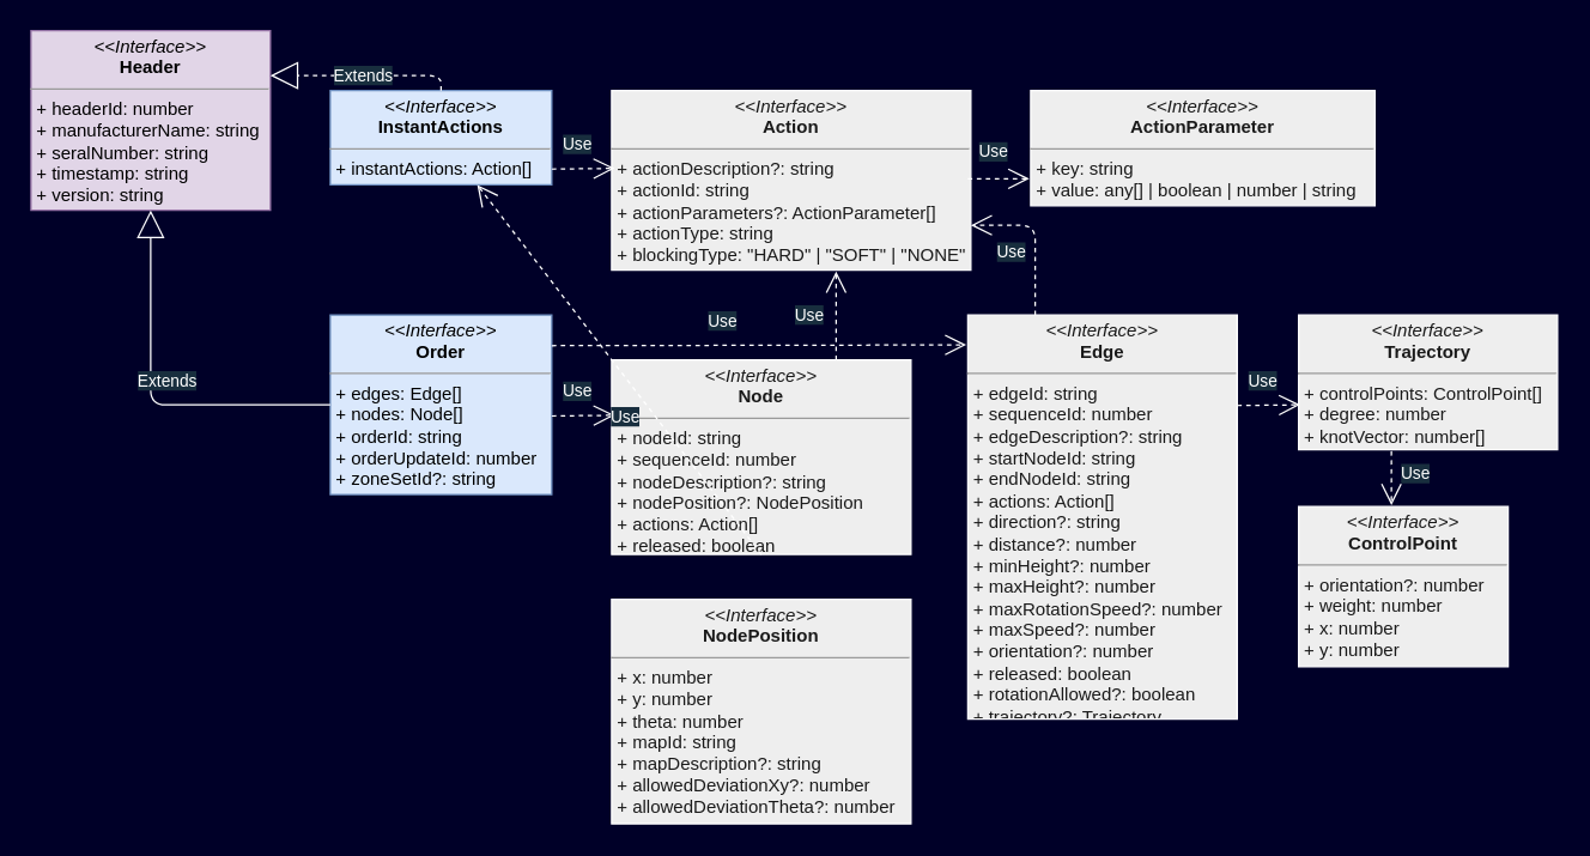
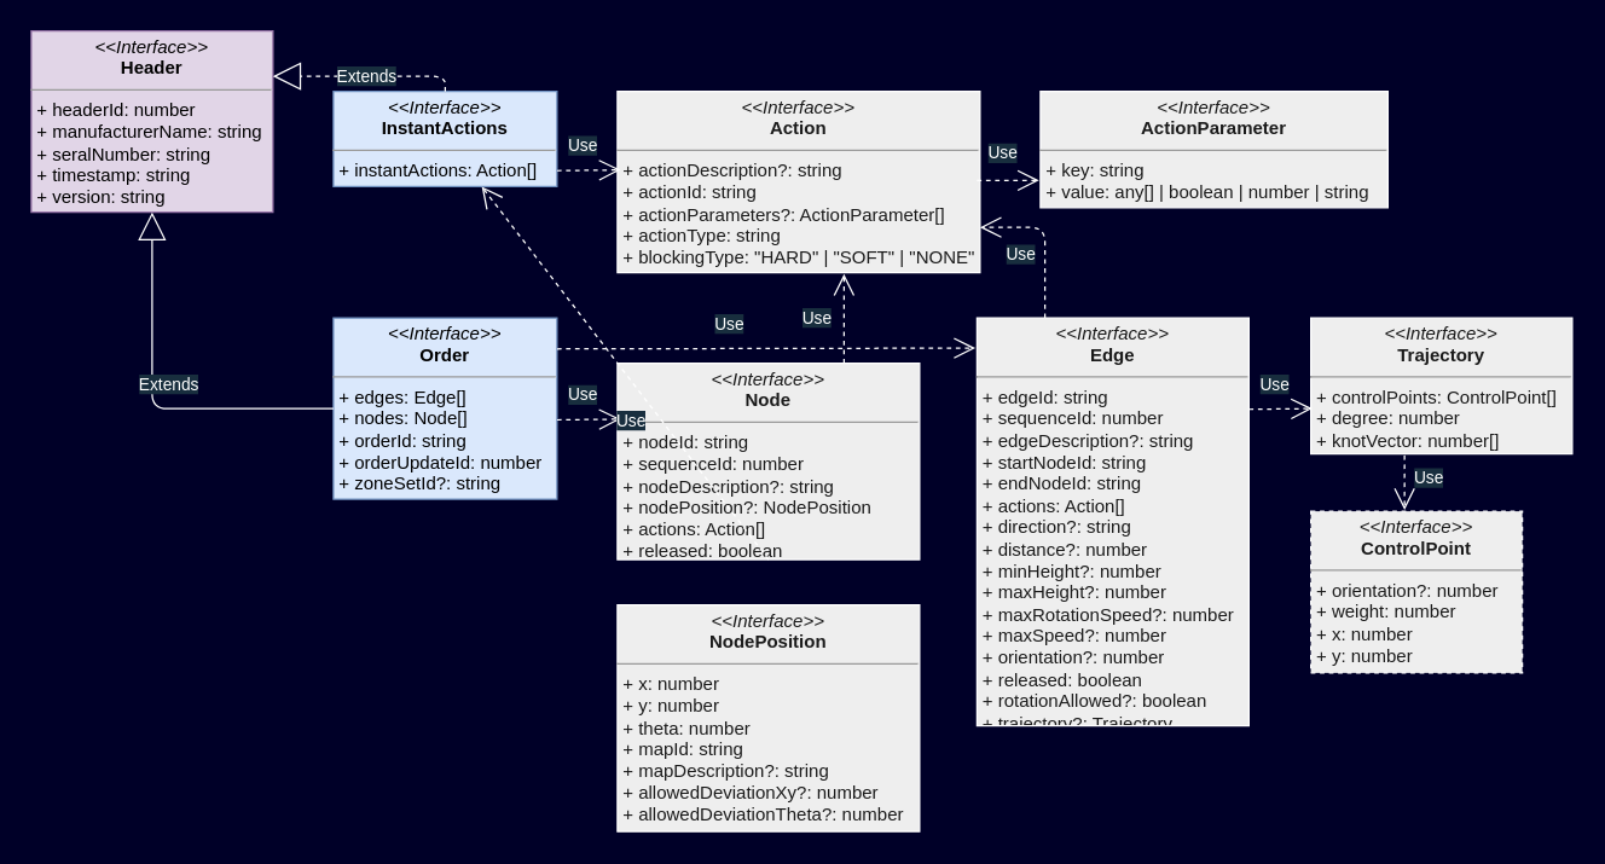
  <mxCell id="0" />
  <mxCell id="1" parent="0" />
  <mxCell id="2" value="&lt;p style=&quot;margin: 0px ; margin-top: 4px ; text-align: center&quot;&gt;&lt;i&gt;&amp;lt;&amp;lt;Interface&amp;gt;&amp;gt;&lt;/i&gt;&lt;br&gt;&lt;b&gt;Header&lt;/b&gt;&lt;/p&gt;&lt;hr size=&quot;1&quot;&gt;&lt;p style=&quot;margin: 0px ; margin-left: 4px&quot;&gt;+ headerId: number&lt;br&gt;+ manufacturerName: string&lt;/p&gt;&lt;p style=&quot;margin: 0px ; margin-left: 4px&quot;&gt;+ seralNumber: string&lt;/p&gt;&lt;p style=&quot;margin: 0px ; margin-left: 4px&quot;&gt;+ timestamp: strin&lt;span&gt;g&lt;/span&gt;&lt;/p&gt;&lt;p style=&quot;margin: 0px ; margin-left: 4px&quot;&gt;+ version: string&lt;/p&gt;&lt;hr size=&quot;1&quot;&gt;&lt;p style=&quot;margin: 0px ; margin-left: 4px&quot;&gt;&lt;br&gt;&lt;/p&gt;" style="verticalAlign=top;align=left;overflow=fill;fontSize=12;fontFamily=Helvetica;html=1;fillColor=#e1d5e7;strokeColor=#9673a6;" parent="1" vertex="1"><mxGeometry x="20" y="20" width="160" height="120" as="geometry" /></mxCell>
  <mxCell id="3" value="&lt;p style=&quot;margin: 0px ; margin-top: 4px ; text-align: center&quot;&gt;&lt;i&gt;&amp;lt;&amp;lt;Interface&amp;gt;&amp;gt;&lt;/i&gt;&lt;br&gt;&lt;b&gt;InstantActions&lt;/b&gt;&lt;/p&gt;&lt;hr size=&quot;1&quot;&gt;&lt;p style=&quot;margin: 0px ; margin-left: 4px&quot;&gt;+ instantActions: Action[]&lt;/p&gt;&lt;hr size=&quot;1&quot;&gt;&lt;p style=&quot;margin: 0px ; margin-left: 4px&quot;&gt;&lt;br&gt;&lt;/p&gt;" style="verticalAlign=top;align=left;overflow=fill;fontSize=12;fontFamily=Helvetica;html=1;fillColor=#dae8fc;strokeColor=#6c8ebf;" parent="1" vertex="1"><mxGeometry x="220" y="60" width="148" height="63" as="geometry" /></mxCell>
  <mxCell id="4" value="&lt;p style=&quot;margin: 0px ; margin-top: 4px ; text-align: center&quot;&gt;&lt;i&gt;&amp;lt;&amp;lt;Interface&amp;gt;&amp;gt;&lt;/i&gt;&lt;br&gt;&lt;b&gt;Action&lt;/b&gt;&lt;/p&gt;&lt;hr size=&quot;1&quot;&gt;&lt;p style=&quot;margin: 0px ; margin-left: 4px&quot;&gt;+ actionDescription?: string&lt;br&gt;+ actionId: string&lt;/p&gt;&lt;p style=&quot;margin: 0px ; margin-left: 4px&quot;&gt;+ actionParameters?: ActionParameter[]&lt;/p&gt;&lt;p style=&quot;margin: 0px ; margin-left: 4px&quot;&gt;+ actionType: string&lt;/p&gt;&lt;p style=&quot;margin: 0px ; margin-left: 4px&quot;&gt;+ blockingType: &quot;HARD&quot; | &quot;SOFT&quot; | &quot;NONE&quot;&lt;/p&gt;&lt;hr size=&quot;1&quot;&gt;&lt;p style=&quot;margin: 0px ; margin-left: 4px&quot;&gt;&lt;br&gt;&lt;/p&gt;" style="verticalAlign=top;align=left;overflow=fill;fontSize=12;fontFamily=Helvetica;html=1;fillColor=#EEEEEE;strokeColor=#FFFFFF;fontColor=#1A1A1A;" parent="1" vertex="1"><mxGeometry x="408" y="60" width="240" height="120" as="geometry" /></mxCell>
  <mxCell id="5" value="&lt;p style=&quot;margin: 0px ; margin-top: 4px ; text-align: center&quot;&gt;&lt;i&gt;&amp;lt;&amp;lt;Interface&amp;gt;&amp;gt;&lt;/i&gt;&lt;br&gt;&lt;b&gt;ActionParameter&lt;/b&gt;&lt;/p&gt;&lt;hr size=&quot;1&quot;&gt;&lt;p style=&quot;margin: 0px ; margin-left: 4px&quot;&gt;+ key: string&lt;br&gt;+ value: any[] | boolean | number | string&lt;/p&gt;&lt;hr size=&quot;1&quot;&gt;&lt;p style=&quot;margin: 0px ; margin-left: 4px&quot;&gt;&lt;br&gt;&lt;/p&gt;" style="verticalAlign=top;align=left;overflow=fill;fontSize=12;fontFamily=Helvetica;html=1;fillColor=#EEEEEE;strokeColor=#FFFFFF;fontColor=#1A1A1A;" parent="1" vertex="1"><mxGeometry x="688" y="60" width="230" height="77" as="geometry" /></mxCell>
  <mxCell id="6" value="&lt;p style=&quot;margin: 0px ; margin-top: 4px ; text-align: center&quot;&gt;&lt;i&gt;&amp;lt;&amp;lt;Interface&amp;gt;&amp;gt;&lt;/i&gt;&lt;br&gt;&lt;b&gt;Order&lt;/b&gt;&lt;/p&gt;&lt;hr size=&quot;1&quot;&gt;&lt;p style=&quot;margin: 0px ; margin-left: 4px&quot;&gt;+ edges: Edge[]&lt;br&gt;+ nodes: Node[]&lt;/p&gt;&lt;p style=&quot;margin: 0px ; margin-left: 4px&quot;&gt;+ orderId: string&lt;/p&gt;&lt;p style=&quot;margin: 0px ; margin-left: 4px&quot;&gt;+ orderUpdateId: number&lt;/p&gt;&lt;p style=&quot;margin: 0px ; margin-left: 4px&quot;&gt;+ zoneSetId?: string&lt;/p&gt;&lt;hr size=&quot;1&quot;&gt;&lt;p style=&quot;margin: 0px ; margin-left: 4px&quot;&gt;&lt;br&gt;&lt;/p&gt;" style="verticalAlign=top;align=left;overflow=fill;fontSize=12;fontFamily=Helvetica;html=1;fillColor=#dae8fc;strokeColor=#6c8ebf;" parent="1" vertex="1"><mxGeometry x="220" y="210" width="148" height="120" as="geometry" /></mxCell>
  <mxCell id="7" value="&lt;p style=&quot;margin: 0px ; margin-top: 4px ; text-align: center&quot;&gt;&lt;i&gt;&amp;lt;&amp;lt;Interface&amp;gt;&amp;gt;&lt;/i&gt;&lt;br&gt;&lt;b&gt;Edge&lt;/b&gt;&lt;/p&gt;&lt;hr size=&quot;1&quot;&gt;&lt;p style=&quot;margin: 0px ; margin-left: 4px&quot;&gt;&lt;span&gt;+ edgeId: string&lt;/span&gt;&lt;br&gt;&lt;/p&gt;&lt;p style=&quot;margin: 0px 0px 0px 4px&quot;&gt;+ sequenceId: number&lt;/p&gt;&lt;p style=&quot;margin: 0px ; margin-left: 4px&quot;&gt;+ edgeDescription?: string&lt;/p&gt;&lt;p style=&quot;margin: 0px ; margin-left: 4px&quot;&gt;+ startNodeId: string&lt;/p&gt;&lt;p style=&quot;margin: 0px ; margin-left: 4px&quot;&gt;+ endNodeId: string&lt;/p&gt;&lt;p style=&quot;margin: 0px 0px 0px 4px&quot;&gt;+ actions: Action[]&lt;br&gt;+ direction?: string&lt;/p&gt;&lt;p style=&quot;margin: 0px 0px 0px 4px&quot;&gt;+ distance?: number&lt;/p&gt;&lt;p style=&quot;margin: 0px ; margin-left: 4px&quot;&gt;+ minHeight?: number&lt;/p&gt;&lt;p style=&quot;margin: 0px ; margin-left: 4px&quot;&gt;+ maxHeight?: number&lt;/p&gt;&lt;p style=&quot;margin: 0px ; margin-left: 4px&quot;&gt;+ maxRotationSpeed?: number&lt;/p&gt;&lt;p style=&quot;margin: 0px ; margin-left: 4px&quot;&gt;+ maxSpeed?: number&lt;/p&gt;&lt;p style=&quot;margin: 0px ; margin-left: 4px&quot;&gt;+ orientation?: number&lt;/p&gt;&lt;p style=&quot;margin: 0px ; margin-left: 4px&quot;&gt;+ released: boolean&lt;/p&gt;&lt;p style=&quot;margin: 0px ; margin-left: 4px&quot;&gt;+ rotationAllowed?: boolean&lt;/p&gt;&lt;p style=&quot;margin: 0px ; margin-left: 4px&quot;&gt;+ trajectory?: Trajectory&lt;/p&gt;&lt;hr size=&quot;1&quot;&gt;&lt;p style=&quot;margin: 0px ; margin-left: 4px&quot;&gt;&lt;br&gt;&lt;/p&gt;" style="verticalAlign=top;align=left;overflow=fill;fontSize=12;fontFamily=Helvetica;html=1;fillColor=#EEEEEE;strokeColor=#FFFFFF;fontColor=#1A1A1A;" parent="1" vertex="1"><mxGeometry x="646" y="210" width="180" height="270" as="geometry" /></mxCell>
  <mxCell id="8" value="&lt;p style=&quot;margin: 0px ; margin-top: 4px ; text-align: center&quot;&gt;&lt;i&gt;&amp;lt;&amp;lt;Interface&amp;gt;&amp;gt;&lt;/i&gt;&lt;br&gt;&lt;b&gt;Trajectory&lt;/b&gt;&lt;/p&gt;&lt;hr size=&quot;1&quot;&gt;&lt;p style=&quot;margin: 0px ; margin-left: 4px&quot;&gt;&lt;span&gt;+ controlPoints: ControlPoint[]&lt;/span&gt;&lt;br&gt;&lt;/p&gt;&lt;p style=&quot;margin: 0px 0px 0px 4px&quot;&gt;+ degree: number&lt;/p&gt;&lt;p style=&quot;margin: 0px ; margin-left: 4px&quot;&gt;+ knotVector: number[]&lt;/p&gt;&lt;p style=&quot;margin: 0px ; margin-left: 4px&quot;&gt;&lt;br&gt;&lt;/p&gt;&lt;hr size=&quot;1&quot;&gt;&lt;p style=&quot;margin: 0px ; margin-left: 4px&quot;&gt;&lt;br&gt;&lt;/p&gt;" style="verticalAlign=top;align=left;overflow=fill;fontSize=12;fontFamily=Helvetica;html=1;fillColor=#EEEEEE;strokeColor=#FFFFFF;fontColor=#1A1A1A;" parent="1" vertex="1"><mxGeometry x="867" y="210" width="173" height="90" as="geometry" /></mxCell>
- <mxCell id="9" value="&lt;p style=&quot;margin: 0px ; margin-top: 4px ; text-align: center&quot;&gt;&lt;i&gt;&amp;lt;&amp;lt;Interface&amp;gt;&amp;gt;&lt;/i&gt;&lt;br&gt;&lt;b&gt;ControlPoint&lt;/b&gt;&lt;/p&gt;&lt;hr size=&quot;1&quot;&gt;&lt;p style=&quot;margin: 0px ; margin-left: 4px&quot;&gt;&lt;span&gt;+ orientation?: number&lt;/span&gt;&lt;br&gt;&lt;/p&gt;&lt;p style=&quot;margin: 0px 0px 0px 4px&quot;&gt;+ weight: number&lt;/p&gt;&lt;p style=&quot;margin: 0px ; margin-left: 4px&quot;&gt;+ x: number&lt;/p&gt;&lt;p style=&quot;margin: 0px ; margin-left: 4px&quot;&gt;+ y: number&lt;/p&gt;&lt;hr size=&quot;1&quot;&gt;&lt;p style=&quot;margin: 0px ; margin-left: 4px&quot;&gt;&lt;br&gt;&lt;/p&gt;" style="verticalAlign=top;align=left;overflow=fill;fontSize=12;fontFamily=Helvetica;html=1;fillColor=#EEEEEE;strokeColor=#FFFFFF;fontColor=#1A1A1A;" parent="1" vertex="1"><mxGeometry x="867" y="338" width="140" height="107" as="geometry" /></mxCell>
+ <mxCell id="9" value="&lt;p style=&quot;margin: 0px ; margin-top: 4px ; text-align: center&quot;&gt;&lt;i&gt;&amp;lt;&amp;lt;Interface&amp;gt;&amp;gt;&lt;/i&gt;&lt;br&gt;&lt;b&gt;ControlPoint&lt;/b&gt;&lt;/p&gt;&lt;hr size=&quot;1&quot;&gt;&lt;p style=&quot;margin: 0px ; margin-left: 4px&quot;&gt;&lt;span&gt;+ orientation?: number&lt;/span&gt;&lt;br&gt;&lt;/p&gt;&lt;p style=&quot;margin: 0px 0px 0px 4px&quot;&gt;+ weight: number&lt;/p&gt;&lt;p style=&quot;margin: 0px ; margin-left: 4px&quot;&gt;+ x: number&lt;/p&gt;&lt;p style=&quot;margin: 0px ; margin-left: 4px&quot;&gt;+ y: number&lt;/p&gt;&lt;hr size=&quot;1&quot;&gt;&lt;p style=&quot;margin: 0px ; margin-left: 4px&quot;&gt;&lt;br&gt;&lt;/p&gt;" style="verticalAlign=top;align=left;overflow=fill;fontSize=12;fontFamily=Helvetica;html=1;fillColor=#EEEEEE;strokeColor=#FFFFFF;fontColor=#1A1A1A;dashed=1;" parent="1" vertex="1"><mxGeometry x="867" y="338" width="140" height="107" as="geometry" /></mxCell>
  <mxCell id="10" value="&lt;p style=&quot;margin: 0px ; margin-top: 4px ; text-align: center&quot;&gt;&lt;i&gt;&amp;lt;&amp;lt;Interface&amp;gt;&amp;gt;&lt;/i&gt;&lt;br&gt;&lt;b&gt;Node&lt;/b&gt;&lt;/p&gt;&lt;hr size=&quot;1&quot;&gt;&lt;p style=&quot;margin: 0px ; margin-left: 4px&quot;&gt;&lt;span&gt;+ nodeId: string&lt;/span&gt;&lt;br&gt;&lt;/p&gt;&lt;p style=&quot;margin: 0px ; margin-left: 4px&quot;&gt;&lt;span&gt;+ sequenceId: number&lt;/span&gt;&lt;/p&gt;&lt;p style=&quot;margin: 0px 0px 0px 4px&quot;&gt;+ nodeDescription?: string&lt;/p&gt;&lt;p style=&quot;margin: 0px ; margin-left: 4px&quot;&gt;+ nodePosition?: NodePosition&lt;/p&gt;&lt;p style=&quot;margin: 0px ; margin-left: 4px&quot;&gt;+ actions: Action[]&lt;/p&gt;&lt;p style=&quot;margin: 0px ; margin-left: 4px&quot;&gt;+ released: boolean&lt;/p&gt;&lt;p style=&quot;margin: 0px ; margin-left: 4px&quot;&gt;&lt;br&gt;&lt;/p&gt;&lt;hr size=&quot;1&quot;&gt;&lt;p style=&quot;margin: 0px ; margin-left: 4px&quot;&gt;&lt;br&gt;&lt;/p&gt;" style="verticalAlign=top;align=left;overflow=fill;fontSize=12;fontFamily=Helvetica;html=1;fillColor=#EEEEEE;strokeColor=#FFFFFF;fontColor=#1A1A1A;" parent="1" vertex="1"><mxGeometry x="408" y="240" width="200" height="130" as="geometry" /></mxCell>
  <mxCell id="11" value="&lt;p style=&quot;margin: 0px ; margin-top: 4px ; text-align: center&quot;&gt;&lt;i&gt;&amp;lt;&amp;lt;Interface&amp;gt;&amp;gt;&lt;/i&gt;&lt;br&gt;&lt;b&gt;NodePosition&lt;/b&gt;&lt;/p&gt;&lt;hr size=&quot;1&quot;&gt;&lt;p style=&quot;margin: 0px ; margin-left: 4px&quot;&gt;&lt;span&gt;+ x: number&lt;/span&gt;&lt;/p&gt;&lt;p style=&quot;margin: 0px ; margin-left: 4px&quot;&gt;&lt;span&gt;+ y: number&lt;/span&gt;&lt;/p&gt;&lt;p style=&quot;margin: 0px ; margin-left: 4px&quot;&gt;&lt;span&gt;+ theta: number&lt;/span&gt;&lt;/p&gt;&lt;p style=&quot;margin: 0px ; margin-left: 4px&quot;&gt;+ mapId: string&lt;span&gt;&lt;br&gt;&lt;/span&gt;&lt;/p&gt;&lt;p style=&quot;margin: 0px ; margin-left: 4px&quot;&gt;+ mapDescription?: string&lt;br&gt;&lt;/p&gt;&lt;p style=&quot;margin: 0px ; margin-left: 4px&quot;&gt;+ allowedDeviationXy?: number&lt;span&gt;&lt;br&gt;&lt;/span&gt;&lt;/p&gt;&lt;p style=&quot;margin: 0px ; margin-left: 4px&quot;&gt;&lt;span&gt;+ allowedDeviationTheta?: number&lt;/span&gt;&lt;/p&gt;&lt;p style=&quot;margin: 0px ; margin-left: 4px&quot;&gt;&lt;br&gt;&lt;/p&gt;&lt;p style=&quot;margin: 0px ; margin-left: 4px&quot;&gt;&lt;br&gt;&lt;/p&gt;&lt;hr size=&quot;1&quot;&gt;&lt;p style=&quot;margin: 0px ; margin-left: 4px&quot;&gt;&lt;br&gt;&lt;/p&gt;" style="verticalAlign=top;align=left;overflow=fill;fontSize=12;fontFamily=Helvetica;html=1;fillColor=#EEEEEE;strokeColor=#FFFFFF;fontColor=#1A1A1A;" parent="1" vertex="1"><mxGeometry x="408" y="400" width="200" height="150" as="geometry" /></mxCell>
  <mxCell id="12" value="Extends" style="endArrow=block;endSize=16;endFill=0;html=1;shadow=0;labelBackgroundColor=#182E3E;strokeColor=#FFFFFF;fontColor=#FFFFFF;entryX=0.5;entryY=1;entryDx=0;entryDy=0;exitX=0;exitY=0.5;exitDx=0;exitDy=0;" parent="1" source="6" target="2" edge="1"><mxGeometry x="0.089" y="-11" width="160" relative="1" as="geometry"><mxPoint x="52" y="340" as="sourcePoint" /><mxPoint x="80" y="141" as="targetPoint" /><Array as="points"><mxPoint x="100" y="270" /></Array><mxPoint as="offset" /></mxGeometry></mxCell>
  <mxCell id="13" value="Extends" style="endArrow=block;endSize=16;endFill=0;html=1;shadow=0;exitX=0.5;exitY=0;exitDx=0;exitDy=0;entryX=1;entryY=0.25;entryDx=0;entryDy=0;labelBackgroundColor=#182E3E;strokeColor=#FFFFFF;fontColor=#FFFFFF;dashed=1;" parent="1" source="3" target="2" edge="1"><mxGeometry width="160" relative="1" as="geometry"><mxPoint x="250" y="40" as="sourcePoint" /><mxPoint x="410" y="40" as="targetPoint" /><Array as="points"><mxPoint x="294" y="50" /></Array></mxGeometry></mxCell>
  <mxCell id="14" value="Use" style="endArrow=open;endSize=12;dashed=1;html=1;labelBackgroundColor=#182E3E;strokeColor=#FFFFFF;fontColor=#FFFFFF;exitX=0.75;exitY=1;exitDx=0;exitDy=0;" parent="1" edge="1"><mxGeometry x="-0.177" y="16" width="160" relative="1" as="geometry"><mxPoint x="368" y="112.5" as="sourcePoint" /><mxPoint x="410" y="112" as="targetPoint" /><mxPoint as="offset" /></mxGeometry></mxCell>
  <mxCell id="15" value="Use" style="endArrow=open;endSize=12;dashed=1;html=1;labelBackgroundColor=#182E3E;strokeColor=#FFFFFF;fontColor=#FFFFFF;entryX=-0.004;entryY=0.623;entryDx=0;entryDy=0;entryPerimeter=0;" parent="1" edge="1"><mxGeometry x="-0.176" y="18" width="160" relative="1" as="geometry"><mxPoint x="646" y="119" as="sourcePoint" /><mxPoint x="687.08" y="118.971" as="targetPoint" /><mxPoint as="offset" /></mxGeometry></mxCell>
  <mxCell id="16" value="Use" style="endArrow=open;endSize=12;dashed=1;html=1;labelBackgroundColor=#182E3E;strokeColor=#FFFFFF;fontColor=#FFFFFF;exitX=0.75;exitY=1;exitDx=0;exitDy=0;entryX=-0.006;entryY=0.074;entryDx=0;entryDy=0;entryPerimeter=0;" parent="1" target="7" edge="1"><mxGeometry x="-0.177" y="16" width="160" relative="1" as="geometry"><mxPoint x="368" y="230.5" as="sourcePoint" /><mxPoint x="410" y="230" as="targetPoint" /><mxPoint as="offset" /></mxGeometry></mxCell>
  <mxCell id="17" value="Use" style="endArrow=open;endSize=12;dashed=1;html=1;labelBackgroundColor=#182E3E;strokeColor=#FFFFFF;fontColor=#FFFFFF;exitX=0.75;exitY=1;exitDx=0;exitDy=0;" parent="1" edge="1"><mxGeometry x="-0.177" y="16" width="160" relative="1" as="geometry"><mxPoint x="368" y="277.5" as="sourcePoint" /><mxPoint x="410" y="277" as="targetPoint" /><mxPoint as="offset" /></mxGeometry></mxCell>
  <mxCell id="18" value="Use" style="endArrow=open;endSize=12;dashed=1;html=1;labelBackgroundColor=#182E3E;strokeColor=#FFFFFF;fontColor=#FFFFFF;exitX=0.75;exitY=1;exitDx=0;exitDy=0;" parent="1" edge="1"><mxGeometry x="-0.177" y="16" width="160" relative="1" as="geometry"><mxPoint x="826" y="270.5" as="sourcePoint" /><mxPoint x="868" y="270" as="targetPoint" /><mxPoint as="offset" /></mxGeometry></mxCell>
  <mxCell id="19" value="Use" style="endArrow=open;endSize=12;dashed=1;html=1;labelBackgroundColor=#182E3E;strokeColor=#FFFFFF;fontColor=#FFFFFF;entryX=0.443;entryY=-0.009;entryDx=0;entryDy=0;entryPerimeter=0;" parent="1" target="9" edge="1"><mxGeometry x="-0.177" y="16" width="160" relative="1" as="geometry"><mxPoint x="929" y="301" as="sourcePoint" /><mxPoint x="974.5" y="300" as="targetPoint" /><mxPoint as="offset" /></mxGeometry></mxCell>
  <mxCell id="20" value="Use" style="endArrow=open;endSize=12;dashed=1;html=1;labelBackgroundColor=#182E3E;strokeColor=#FFFFFF;fontColor=#FFFFFF;exitX=0.5;exitY=1;exitDx=0;exitDy=0;" parent="1" source="10" target="3" edge="1"><mxGeometry x="-0.177" y="16" width="160" relative="1" as="geometry"><mxPoint x="939" y="350" as="sourcePoint" /><mxPoint x="939.02" y="386.037" as="targetPoint" /><mxPoint as="offset" /></mxGeometry></mxCell>
  <mxCell id="21" value="Use" style="endArrow=open;endSize=12;dashed=1;html=1;labelBackgroundColor=#182E3E;strokeColor=#FFFFFF;fontColor=#FFFFFF;entryX=1;entryY=0.75;entryDx=0;entryDy=0;exitX=0.25;exitY=0;exitDx=0;exitDy=0;" parent="1" source="7" target="4" edge="1"><mxGeometry x="-0.177" y="16" width="160" relative="1" as="geometry"><mxPoint x="939" y="311" as="sourcePoint" /><mxPoint x="939.02" y="347.037" as="targetPoint" /><mxPoint as="offset" /><Array as="points"><mxPoint x="691" y="150" /></Array></mxGeometry></mxCell>
  <mxCell id="22" value="Use" style="endArrow=open;endSize=12;dashed=1;html=1;labelBackgroundColor=#182E3E;strokeColor=#FFFFFF;fontColor=#FFFFFF;entryX=0.625;entryY=1.008;entryDx=0;entryDy=0;entryPerimeter=0;exitX=0.75;exitY=0;exitDx=0;exitDy=0;" parent="1" source="10" target="4" edge="1"><mxGeometry x="0.016" y="18" width="160" relative="1" as="geometry"><mxPoint x="949" y="321" as="sourcePoint" /><mxPoint x="949.02" y="357.037" as="targetPoint" /><mxPoint as="offset" /></mxGeometry></mxCell>
